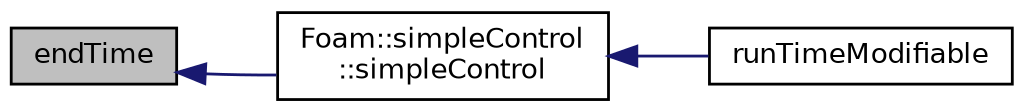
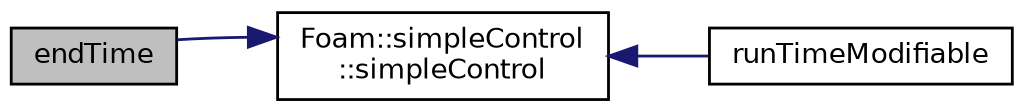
  digraph {
    rankdir=LR
    node [color=black fontname=Helvetica fontsize=10 shape=record]
    edge [color=midnightblue dir=back fontname=Helvetica fontsize=10 labelfontname=Helvetica labelfontsize=10 style=solid]
    n1 [fillcolor=grey75 fontcolor=black height=0.2 label=endTime style=filled width=0.4]
    n2 [height=0.2 label="Foam::simpleControl\l::simpleControl" width=0.4]
    n3 [height=0.2 label=runTimeModifiable width=0.4]
-   n1 -> n2
+   n2 -> n1
    n2 -> n3
  }
